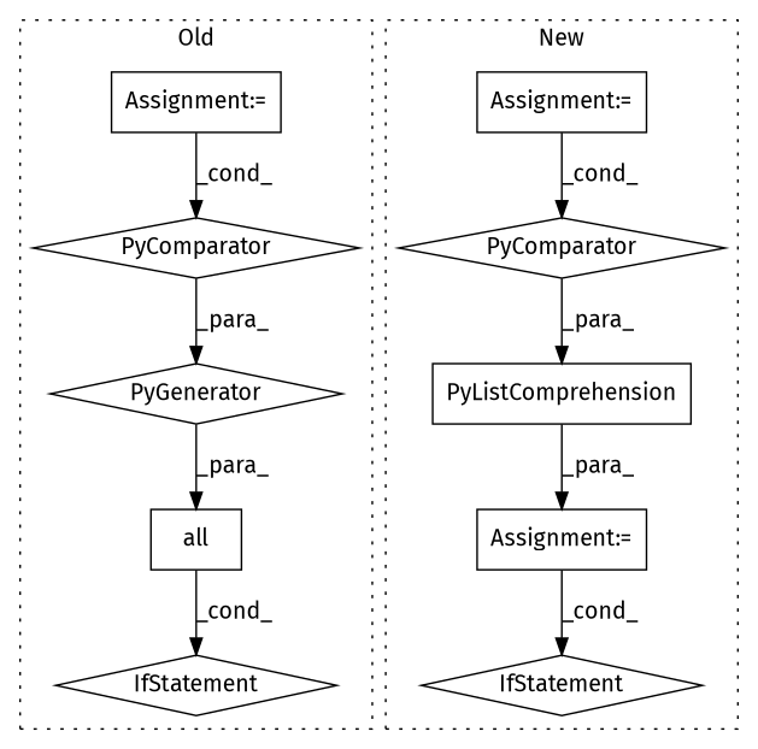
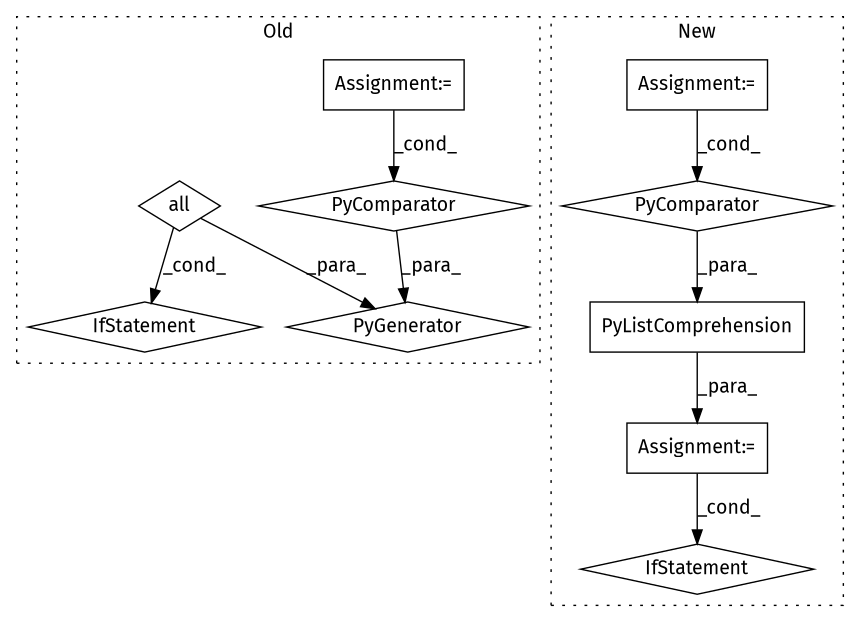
  digraph {
    fontname="Fira Sans"
    node [a=7 fontname="Fira Sans" l=23 s=4427 shape=diamond]
    edge [fontname="Fira Sans"]
    n1 [a=107 l=121 label=PyGenerator s=4335]
    n2 [label="Assignment:=" shape=box]
    n3 [a=113 label=PyComparator]
    n4 [a=25 l="4,2" label=IfStatement s="4316,4453"]
-   n5 [a=32 l="15,-3" label=all s="4320,4456" shape=box]
+   n5 [a=32 l="15,-3" label=all s="4320,4456"]
    n6 [a=109 l=111 label=PyListComprehension s=5998 shape=box]
    n7 [l=24 label="Assignment:=" s=6077 shape=box]
    n8 [a=113 l=24 label=PyComparator s=6077]
    n9 [l=1 label="Assignment:=" s=6116 shape=box]
    n10 [a=25 l="10,2" label=IfStatement s="6706,6743"]
    subgraph cluster_1 {
      label=Old
      style=dotted
      n1
      n2
      n3
      n4
      n5
    }
    subgraph cluster_2 {
      label=New
      style=dotted
      n6
      n7
      n8
      n9
      n10
    }
-   n1 -> n5 [label=_para_]
+   n5 -> n1 [label=_para_]
    n2 -> n3 [label=_cond_]
    n3 -> n1 [label=_para_]
    n5 -> n4 [label=_cond_]
    n6 -> n9 [label=_para_]
    n7 -> n8 [label=_cond_]
    n8 -> n6 [label=_para_]
    n9 -> n10 [label=_cond_]
  }
